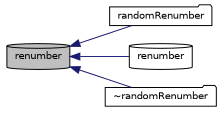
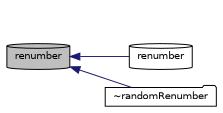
  digraph {
    rankdir=LR
    fontname="DejaVu Sans"
    node [color=black fontname="DejaVu Sans" fontsize=10 shape=cylinder]
    edge [color=midnightblue dir=back fontname="DejaVu Sans" fontsize=10 labelfontname=FreeSans labelfontsize=10 style=solid]
    n1 [fillcolor=grey75 fontcolor=black height=0.2 label=renumber style=filled width=0.4]
-   n2 [height=0.2 label=randomRenumber shape=folder width=0.4]
    n3 [height=0.2 label=renumber width=0.4]
    n4 [height=0.2 label="~randomRenumber" shape=folder width=0.4]
-   n1 -> n2
    n1 -> n3
    n1 -> n4
  }
